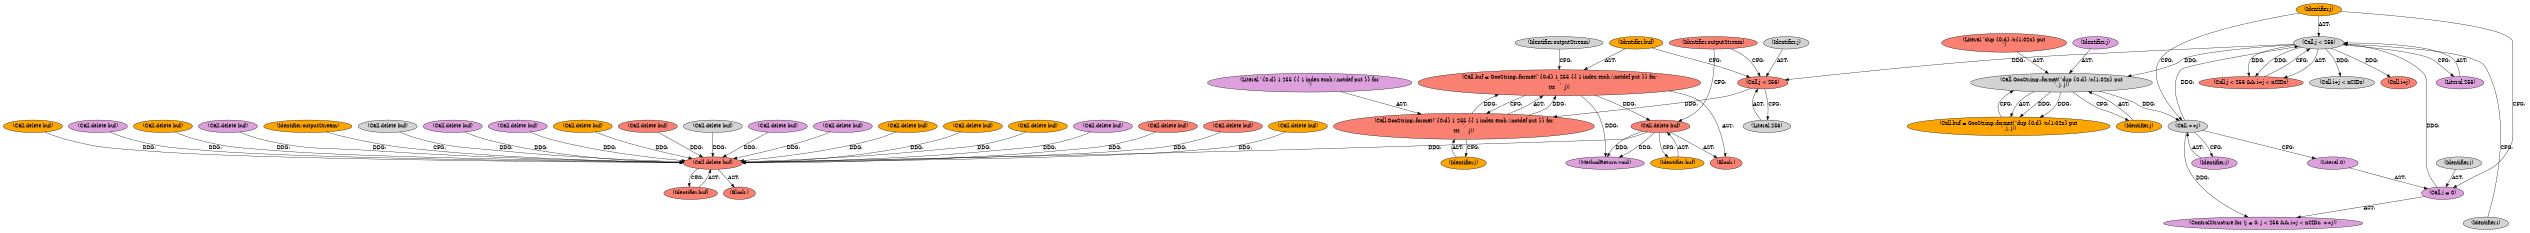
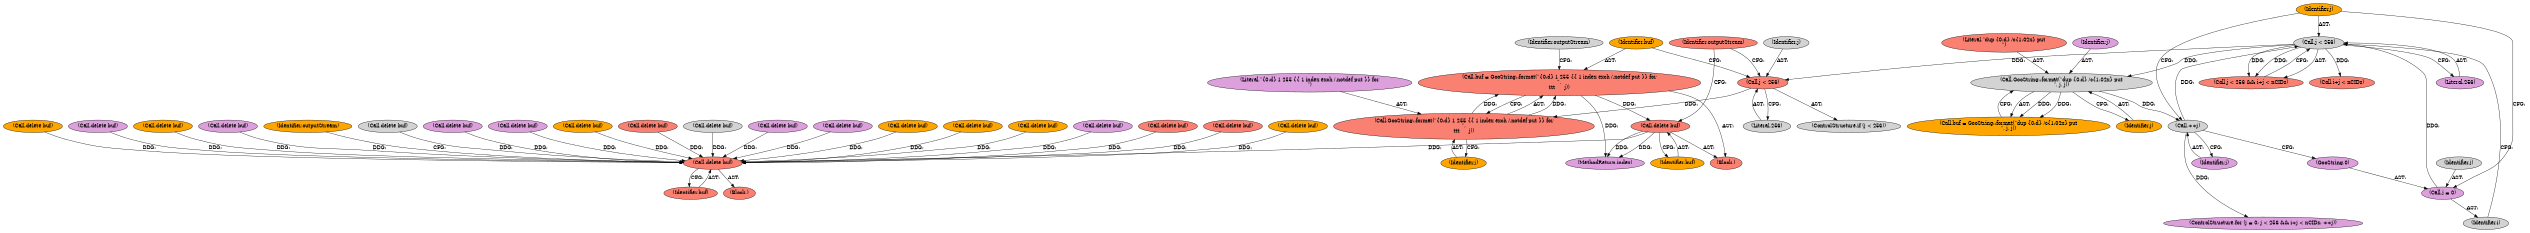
  digraph {
    node [fillcolor=salmon style=filled]
    n1 [label="(Call,delete buf)"]
    n2 [label="(Call,delete buf)"]
    n3 [label="(Block,)"]
    n4 [fillcolor=orange label="(Identifier,buf)"]
-   n5 [fillcolor=plum label="(MethodReturn,void)"]
+   n5 [fillcolor=plum label="(MethodReturn,index)"]
    n6 [label="(Identifier,buf)"]
    n7 [label="(Block,)"]
    n8 [label="(Call,buf = GooString::format(\"{0:d} 1 255 {{ 1 index exch /.notdef put }} for\n\",\n\t\t\t      j))"]
    n9 [label="(Call,GooString::format(\"{0:d} 1 255 {{ 1 index exch /.notdef put }} for\n\",\n\t\t\t      j))"]
    n10 [fillcolor=orange label="(Identifier,j)"]
    n11 [label="(Call,j < 256)"]
+   n12 [fillcolor=lightgrey label="(ControlStructure,if (j < 256))"]
    n13 [fillcolor=lightgrey label="(Literal,256)"]
    n14 [fillcolor=lightgrey label="(Call,j < 256)"]
    n15 [fillcolor=lightgrey label="(Call,GooString::format(\"dup {0:d} /c{1:02x} put\n\", j, j))"]
    n16 [fillcolor=plum label="(Literal,256)"]
    n17 [label="(Call,j < 256 && i+j < nCIDs)"]
-   n18 [fillcolor=lightgrey label="(Call,i+j < nCIDs)"]
-   n19 [label="(Call,i+j)"]
+   n18 [label="(Call,i+j < nCIDs)"]
    n20 [fillcolor=lightgrey label="(Call,++j)"]
    n21 [fillcolor=orange label="(Identifier,j)"]
    n22 [fillcolor=orange label="(Call,buf = GooString::format(\"dup {0:d} /c{1:02x} put\n\", j, j))"]
    n23 [fillcolor=plum label="(Call,j = 0)"]
    n24 [fillcolor=plum label="(ControlStructure,for (j = 0; j < 256 && i+j < nCIDs; ++j))"]
-   n25 [fillcolor=plum label="(Literal,0)"]
+   n25 [fillcolor=plum label="(GooString,0)"]
    n26 [fillcolor=plum label="(Identifier,j)"]
    n27 [fillcolor=orange label="(Call,delete buf)"]
    n28 [fillcolor=plum label="(Literal,\"{0:d} 1 255 {{ 1 index exch /.notdef put }} for\n\")"]
    n29 [label="(Identifier,outputStream)"]
    n30 [label="(Call,delete buf)"]
    n31 [fillcolor=lightgrey label="(Call,delete buf)"]
    n32 [fillcolor=lightgrey label="(Identifier,outputStream)"]
    n33 [fillcolor=plum label="(Call,delete buf)"]
    n34 [fillcolor=plum label="(Call,delete buf)"]
    n35 [fillcolor=orange label="(Call,delete buf)"]
    n36 [fillcolor=orange label="(Call,delete buf)"]
    n37 [fillcolor=orange label="(Call,delete buf)"]
    n38 [fillcolor=plum label="(Call,delete buf)"]
    n39 [label="(Call,delete buf)"]
    n40 [fillcolor=orange label="(Identifier,j)"]
    n41 [label="(Literal,\"dup {0:d} /c{1:02x} put\n\")"]
    n42 [fillcolor=orange label="(Identifier,buf)"]
    n43 [label="(Call,delete buf)"]
    n44 [fillcolor=orange label="(Call,delete buf)"]
    n45 [fillcolor=orange label="(Call,delete buf)"]
    n46 [fillcolor=plum label="(Call,delete buf)"]
    n47 [fillcolor=lightgrey label="(Identifier,j)"]
    n48 [fillcolor=orange label="(Call,delete buf)"]
    n49 [fillcolor=plum label="(Call,delete buf)"]
    n50 [fillcolor=orange label="(Identifier,outputStream)"]
    n51 [fillcolor=lightgrey label="(Identifier,j)"]
    n52 [fillcolor=lightgrey label="(Call,delete buf)"]
    n53 [fillcolor=plum label="(Call,delete buf)"]
    n54 [fillcolor=plum label="(Call,delete buf)"]
    n55 [fillcolor=plum label="(Identifier,j)"]
    n56 [fillcolor=lightgrey label="(Identifier,i)"]
    n1 -> n2 [label="DDG: "]
    n1 -> n3 [label="AST: "]
    n1 -> n4 [label="CFG: "]
    n1 -> n5 [label="DDG: "]
    n1 -> n5 [label="DDG: "]
    n2 -> n6 [label="CFG: "]
    n2 -> n7 [label="AST: "]
    n4 -> n1 [label="AST: "]
    n6 -> n2 [label="AST: "]
    n8 -> n1 [label="DDG: "]
    n8 -> n3 [label="AST: "]
    n8 -> n5 [label="DDG: "]
    n8 -> n9 [label="CFG: "]
    n9 -> n8 [label="AST: "]
    n9 -> n8 [label="DDG: "]
    n9 -> n8 [label="DDG: "]
    n9 -> n10 [label="CFG: "]
    n10 -> n9 [label="AST: "]
    n11 -> n9 [label="DDG: "]
+   n11 -> n12 [label="AST: "]
    n11 -> n13 [label="CFG: "]
    n13 -> n11 [label="AST: "]
    n14 -> n11 [label="DDG: "]
    n14 -> n15 [label="DDG: "]
    n14 -> n16 [label="CFG: "]
    n14 -> n17 [label="AST: "]
    n14 -> n17 [label="DDG: "]
    n14 -> n17 [label="DDG: "]
    n14 -> n18 [label="DDG: "]
-   n14 -> n19 [label="DDG: "]
    n15 -> n20 [label="DDG: "]
    n15 -> n21 [label="CFG: "]
    n15 -> n22 [label="AST: "]
    n15 -> n22 [label="DDG: "]
    n15 -> n22 [label="DDG: "]
    n16 -> n14 [label="AST: "]
    n17 -> n14 [label="CFG: "]
    n20 -> n14 [label="DDG: "]
    n20 -> n24 [label="DDG: "]
    n20 -> n25 [label="CFG: "]
    n20 -> n26 [label="CFG: "]
    n21 -> n15 [label="AST: "]
    n22 -> n15 [label="CFG: "]
    n23 -> n14 [label="DDG: "]
-   n23 -> n24 [label="AST: "]
+   n23 -> n56 [label="AST: "]
    n25 -> n23 [label="AST: "]
    n26 -> n20 [label="AST: "]
    n27 -> n2 [label="DDG: "]
    n28 -> n9 [label="AST: "]
    n29 -> n1 [label="CFG: "]
    n29 -> n11 [label="CFG: "]
    n30 -> n2 [label="DDG: "]
    n31 -> n2 [label="DDG: "]
    n32 -> n8 [label="CFG: "]
    n33 -> n2 [label="DDG: "]
    n34 -> n2 [label="DDG: "]
    n35 -> n2 [label="DDG: "]
    n36 -> n2 [label="DDG: "]
    n37 -> n2 [label="DDG: "]
    n38 -> n2 [label="DDG: "]
    n39 -> n2 [label="DDG: "]
    n40 -> n14 [label="AST: "]
    n40 -> n20 [label="CFG: "]
    n40 -> n23 [label="CFG: "]
    n41 -> n15 [label="AST: "]
    n42 -> n8 [label="AST: "]
    n42 -> n11 [label="CFG: "]
    n43 -> n2 [label="DDG: "]
    n44 -> n2 [label="DDG: "]
    n45 -> n2 [label="DDG: "]
    n46 -> n2 [label="DDG: "]
    n47 -> n11 [label="AST: "]
    n48 -> n2 [label="DDG: "]
    n49 -> n2 [label="DDG: "]
    n50 -> n2 [label="CFG: "]
    n51 -> n23 [label="AST: "]
    n52 -> n2 [label="DDG: "]
    n53 -> n2 [label="DDG: "]
    n54 -> n2 [label="DDG: "]
    n55 -> n15 [label="AST: "]
    n56 -> n14 [label="CFG: "]
  }
